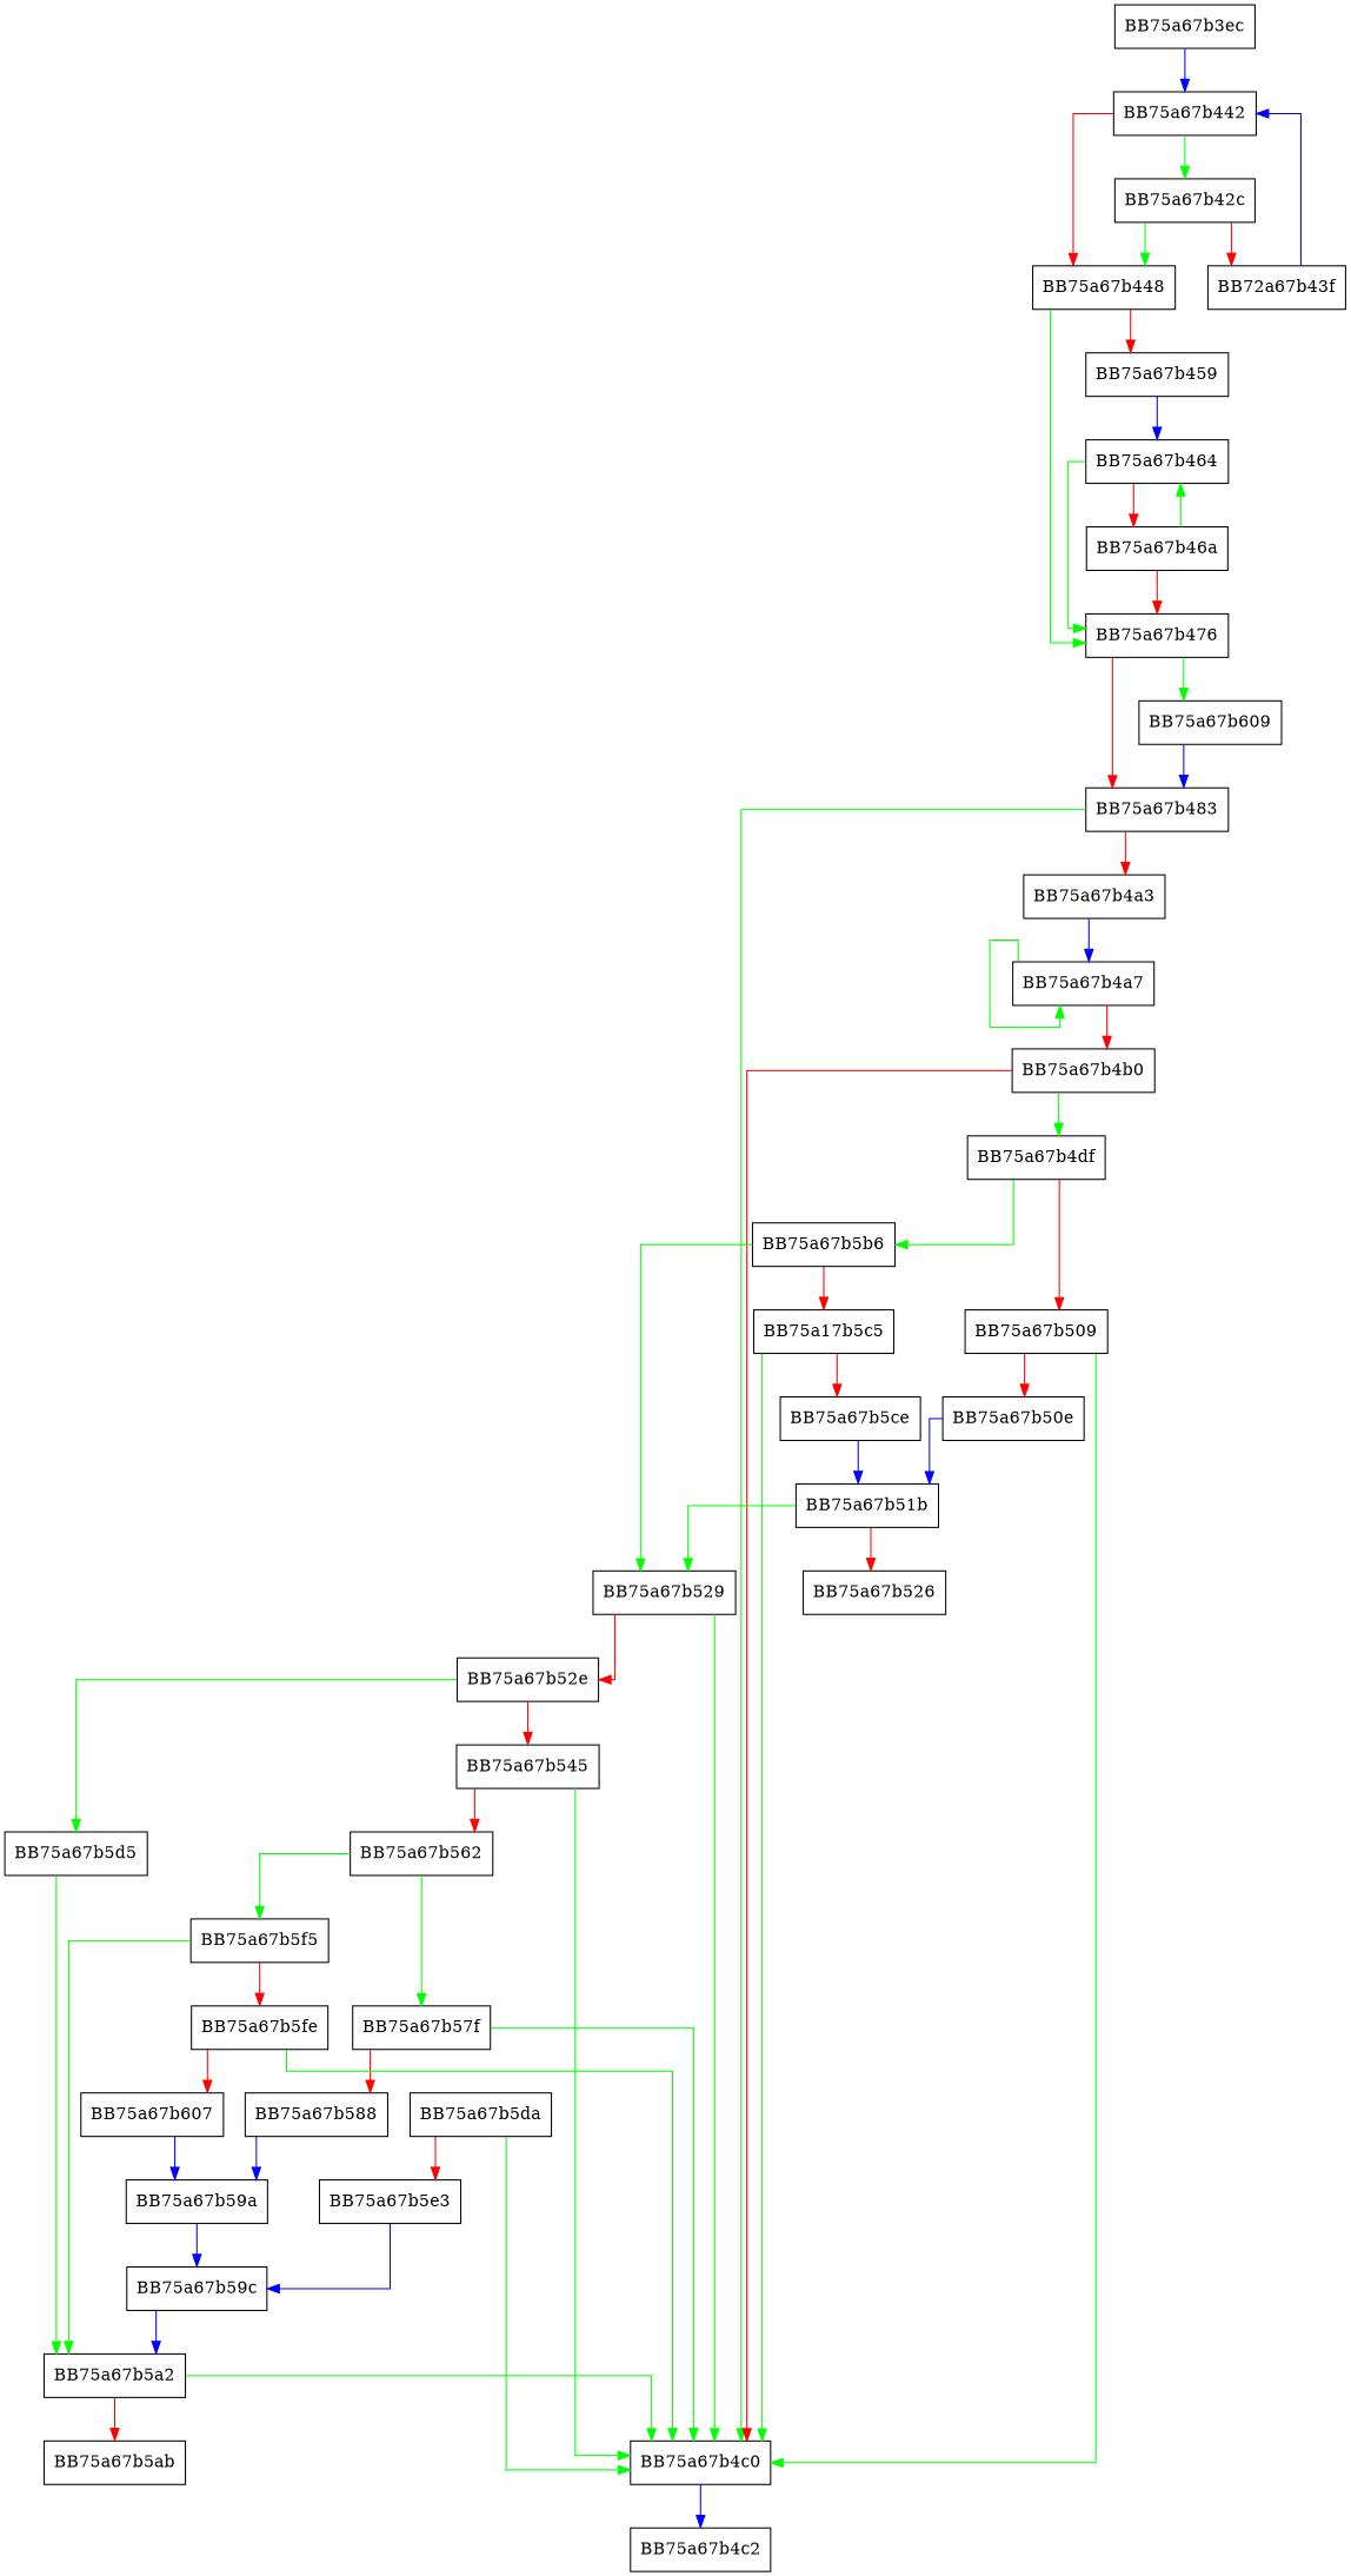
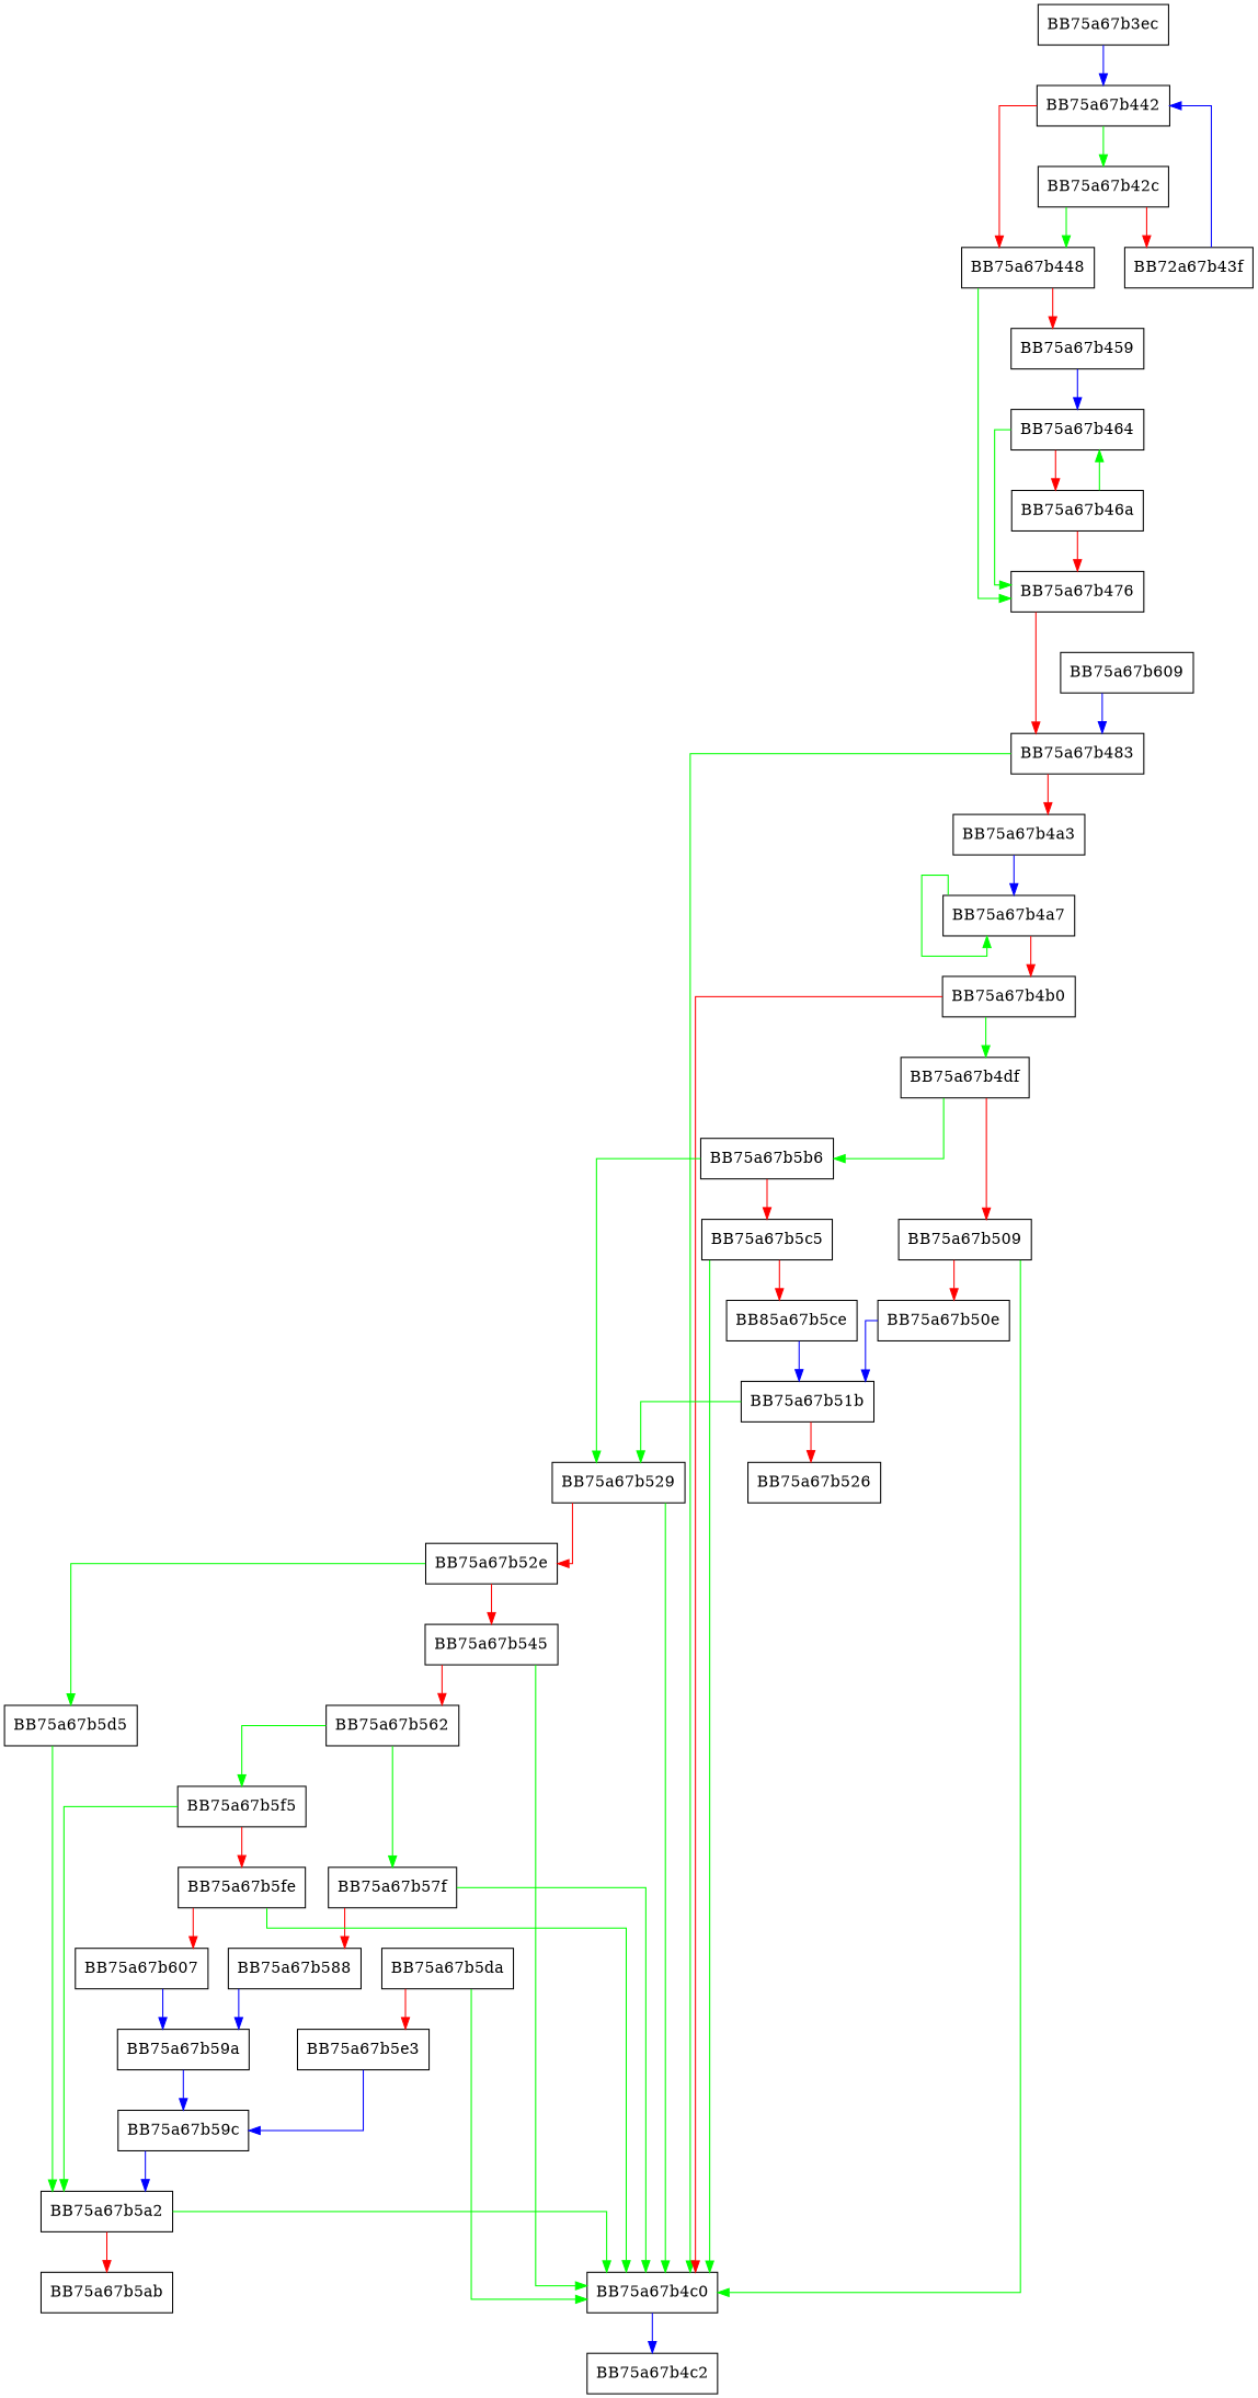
  digraph {
    splines=ortho
    node [shape=box]
    edge [color=green]
    BB75a67b3ec
    BB75a67b442
    BB75a67b42c
    BB75a67b448
    n5 [label=BB72a67b43f]
    BB75a67b476
    BB75a67b459
    BB75a67b609
    BB75a67b483
    BB75a67b464
    BB75a67b4c0
    BB75a67b4a3
    BB75a67b46a
    BB75a67b4c2
    BB75a67b4a7
    BB75a67b4b0
    BB75a67b4df
    BB75a67b5b6
    BB75a67b509
    BB75a67b529
-   BB75a67b5c5 [label=BB75a17b5c5]
+   BB75a67b5c5
    BB75a67b50e
    BB75a67b52e
-   BB75a67b5ce
+   BB75a67b5ce [label=BB85a67b5ce]
    BB75a67b51b
    BB75a67b526
    BB75a67b5d5
    BB75a67b545
    BB75a67b5a2
    BB75a67b562
    BB75a67b5ab
    BB75a67b5da
    BB75a67b5e3
    BB75a67b5f5
    BB75a67b57f
    BB75a67b5fe
    BB75a67b588
    BB75a67b607
    BB75a67b59a
    BB75a67b59c
    BB75a67b3ec -> BB75a67b442 [color=blue]
    BB75a67b442 -> BB75a67b42c
    BB75a67b442 -> BB75a67b448 [color=red]
    BB75a67b42c -> BB75a67b448
    BB75a67b42c -> n5 [color=red]
    BB75a67b448 -> BB75a67b476
    BB75a67b448 -> BB75a67b459 [color=red]
    n5 -> BB75a67b442 [color=blue]
-   BB75a67b476 -> BB75a67b609
    BB75a67b476 -> BB75a67b483 [color=red]
    BB75a67b459 -> BB75a67b464 [color=blue]
    BB75a67b609 -> BB75a67b483 [color=blue]
    BB75a67b483 -> BB75a67b4c0
    BB75a67b483 -> BB75a67b4a3 [color=red]
    BB75a67b464 -> BB75a67b476
    BB75a67b464 -> BB75a67b46a [color=red]
    BB75a67b4c0 -> BB75a67b4c2 [color=blue]
    BB75a67b4a3 -> BB75a67b4a7 [color=blue]
    BB75a67b46a -> BB75a67b476 [color=red]
    BB75a67b46a -> BB75a67b464
    BB75a67b4a7 -> BB75a67b4a7
    BB75a67b4a7 -> BB75a67b4b0 [color=red]
    BB75a67b4b0 -> BB75a67b4c0 [color=red]
    BB75a67b4b0 -> BB75a67b4df
    BB75a67b4df -> BB75a67b5b6
    BB75a67b4df -> BB75a67b509 [color=red]
    BB75a67b5b6 -> BB75a67b529
    BB75a67b5b6 -> BB75a67b5c5 [color=red]
    BB75a67b509 -> BB75a67b4c0
    BB75a67b509 -> BB75a67b50e [color=red]
    BB75a67b529 -> BB75a67b4c0
    BB75a67b529 -> BB75a67b52e [color=red]
    BB75a67b5c5 -> BB75a67b4c0
    BB75a67b5c5 -> BB75a67b5ce [color=red]
    BB75a67b50e -> BB75a67b51b [color=blue]
    BB75a67b52e -> BB75a67b5d5
    BB75a67b52e -> BB75a67b545 [color=red]
    BB75a67b5ce -> BB75a67b51b [color=blue]
    BB75a67b51b -> BB75a67b529
    BB75a67b51b -> BB75a67b526 [color=red]
    BB75a67b5d5 -> BB75a67b5a2
    BB75a67b545 -> BB75a67b4c0
    BB75a67b545 -> BB75a67b562 [color=red]
    BB75a67b5a2 -> BB75a67b4c0
    BB75a67b5a2 -> BB75a67b5ab [color=red]
    BB75a67b562 -> BB75a67b5f5
    BB75a67b562 -> BB75a67b57f
    BB75a67b5da -> BB75a67b4c0
    BB75a67b5da -> BB75a67b5e3 [color=red]
    BB75a67b5e3 -> BB75a67b59c [color=blue]
    BB75a67b5f5 -> BB75a67b5a2
    BB75a67b5f5 -> BB75a67b5fe [color=red]
    BB75a67b57f -> BB75a67b4c0
    BB75a67b57f -> BB75a67b588 [color=red]
    BB75a67b5fe -> BB75a67b4c0
    BB75a67b5fe -> BB75a67b607 [color=red]
    BB75a67b588 -> BB75a67b59a [color=blue]
    BB75a67b607 -> BB75a67b59a [color=blue]
    BB75a67b59a -> BB75a67b59c [color=blue]
    BB75a67b59c -> BB75a67b5a2 [color=blue]
  }
